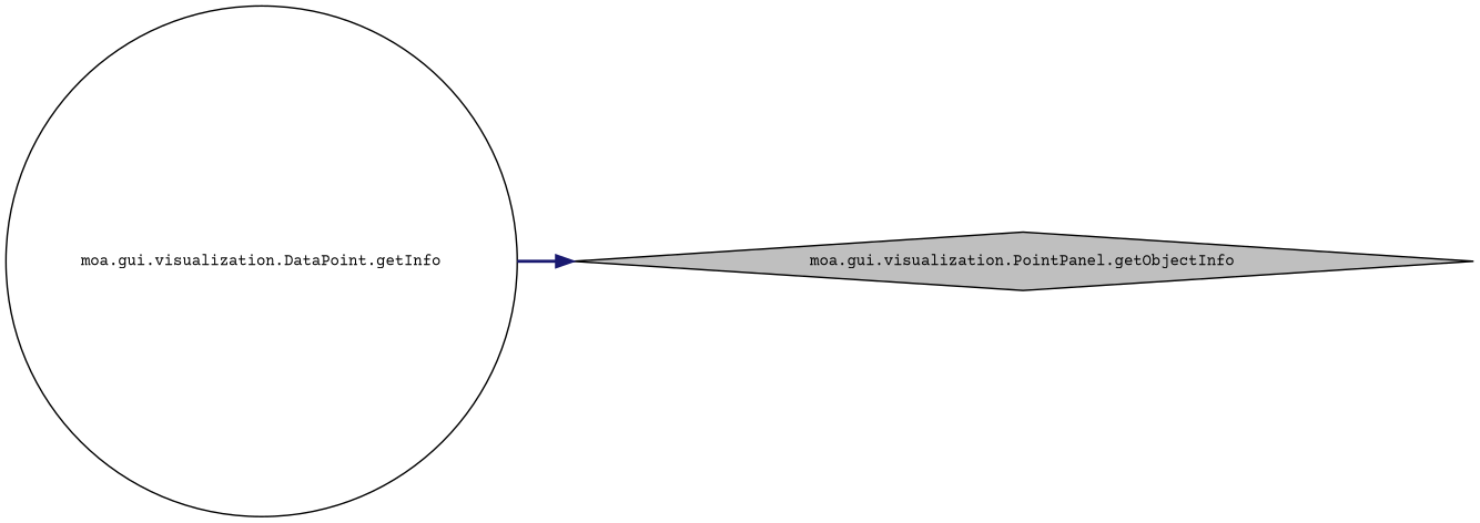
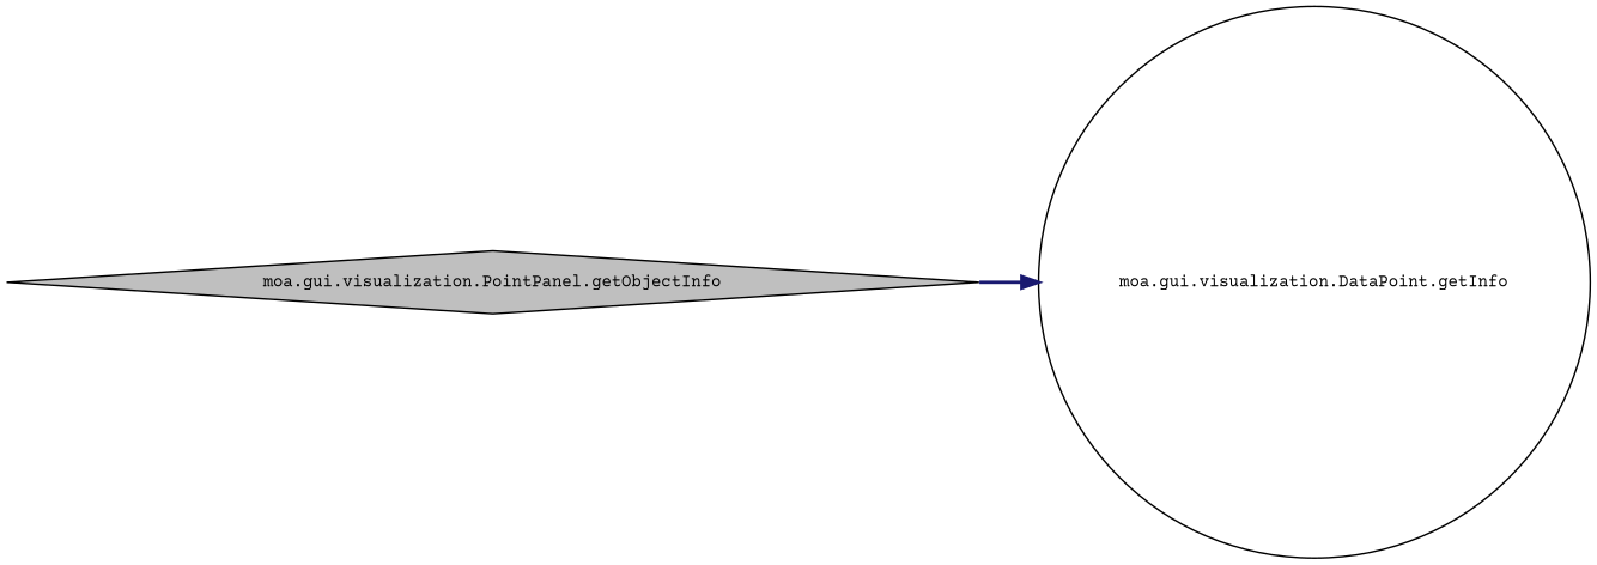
  digraph {
    rankdir=LR
    fontname="Courier Prime"
    node [color=black fontname="Courier Prime" fontsize=10 style=filled]
    n1 [fillcolor=grey75 fontcolor=black height=0.2 label="moa.gui.visualization.PointPanel.getObjectInfo" shape=diamond width=0.4]
    n2 [fillcolor=white height=0.2 label="moa.gui.visualization.DataPoint.getInfo" shape=circle width=0.4]
-   n2 -> n1 [color=midnightblue fontname="Courier Prime" fontsize=10 labelfontname=Helvetica labelfontsize=10 style=bold]
+   n1 -> n2 [color=midnightblue fontname="Courier Prime" fontsize=10 labelfontname=Helvetica labelfontsize=10 style=bold]
  }
